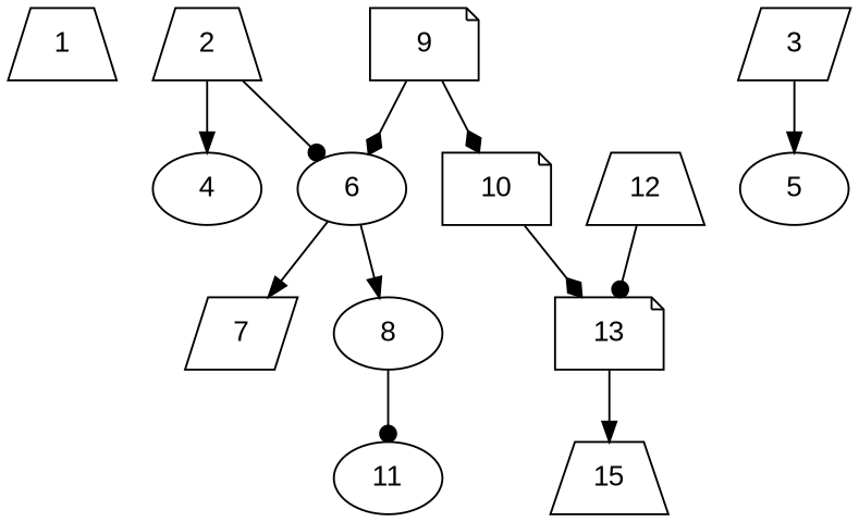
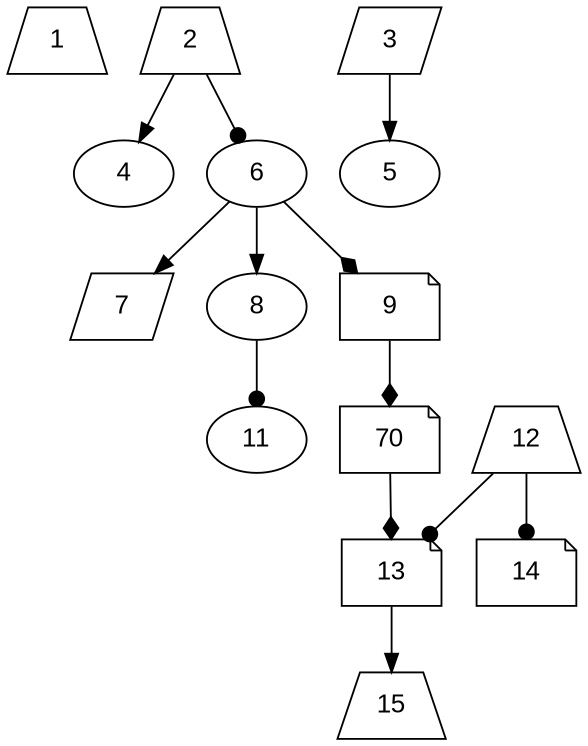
  digraph {
    fontname="Liberation Sans"
    node [alpha=0.02 fontname="Liberation Sans" shape=ellipse]
    edge [arrowhead=normal fontname="Liberation Sans"]
    1 [alpha=0.06 expect_size=35995648 shape=trapezium]
    2 [alpha=0.05 expect_size=8592384 shape=trapezium]
    4 [expect_size=30722048]
    6 [alpha=0.18 expect_size=49918976]
    7 [alpha=0.01 expect_size=33437696 shape=parallelogram]
    8 [alpha=0.15 expect_size=49829888]
    9 [alpha=0.11 expect_size=8445952 shape=note]
    11 [alpha=0.18 expect_size=30895104]
-   10 [alpha=0.15 expect_size=42039296 shape=note]
+   10 [alpha=0.15 expect_size=42039296 shape=note label=70]
    3 [alpha=0.08 expect_size=51601408 shape=parallelogram]
    5 [alpha=0.03 expect_size=22859776]
    12 [expect_size=45852672 shape=trapezium]
    13 [alpha=0.11 expect_size=9902080 shape=note]
+   14 [expect_size=29361152 shape=note]
    15 [alpha=0.13 expect_size=34688000 shape=trapezium]
    2 -> 4
    2 -> 6 [arrowhead=dot]
    6 -> 7
    6 -> 8
-   9 -> 6 [arrowhead=diamond]
+   6 -> 9 [arrowhead=diamond]
    8 -> 11 [arrowhead=dot]
    9 -> 10 [arrowhead=diamond]
    10 -> 13 [arrowhead=diamond]
    3 -> 5
    12 -> 13 [arrowhead=dot]
+   12 -> 14 [arrowhead=dot]
    13 -> 15
  }
